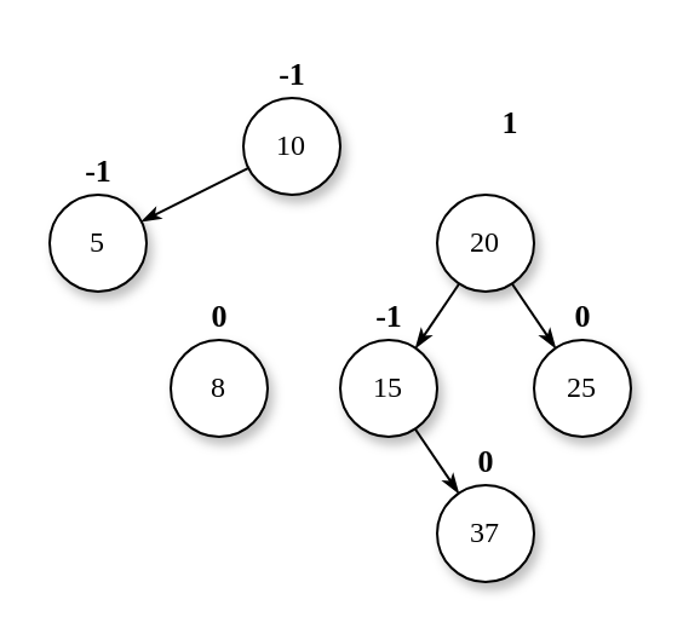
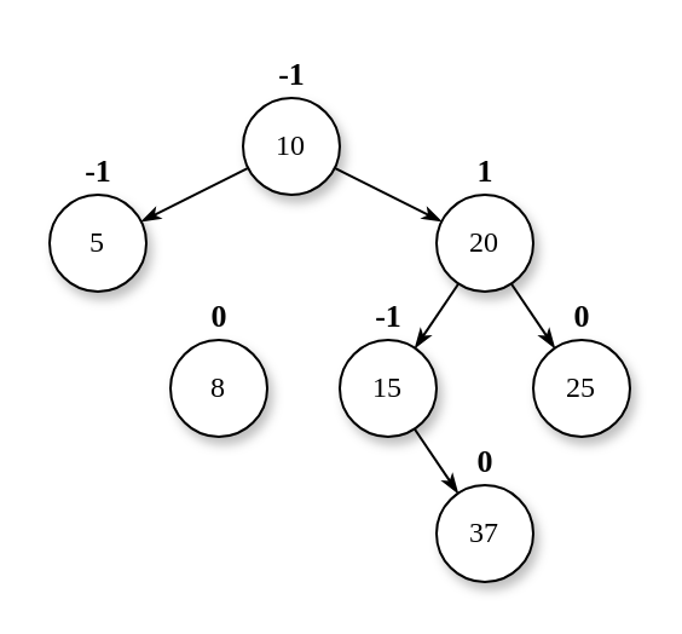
  <mxCell id="0" />
  <mxCell id="1" parent="0" />
  <mxCell id="2" value="" style="edgeStyle=none;orthogonalLoop=1;jettySize=auto;html=1;labelBackgroundColor=none;fontFamily=Verdana;fontSize=13;fontColor=#FFFFFF;startFill=0;endArrow=classicThin;endFill=1;startSize=5;endSize=5;strokeWidth=1;" parent="1" source="4" target="5" edge="1"><mxGeometry relative="1" as="geometry" /></mxCell>
+ <mxCell id="3" value="" style="edgeStyle=none;orthogonalLoop=1;jettySize=auto;html=1;labelBackgroundColor=none;fontFamily=Verdana;fontSize=13;fontColor=#FFFFFF;startFill=0;endArrow=classicThin;endFill=1;startSize=5;endSize=5;strokeWidth=1;" parent="1" source="4" target="9" edge="1"><mxGeometry relative="1" as="geometry" /></mxCell>
  <mxCell id="4" value="10" style="ellipse;whiteSpace=wrap;html=1;rounded=0;shadow=1;comic=0;labelBackgroundColor=none;strokeWidth=1;fontFamily=Verdana;fontSize=12;align=center;" parent="1" vertex="1"><mxGeometry x="100" y="40" width="40" height="40" as="geometry" /></mxCell>
  <mxCell id="5" value="5" style="ellipse;whiteSpace=wrap;html=1;rounded=0;shadow=1;comic=0;labelBackgroundColor=none;strokeWidth=1;fontFamily=Verdana;fontSize=12;align=center;" parent="1" vertex="1"><mxGeometry x="20" y="80" width="40" height="40" as="geometry" /></mxCell>
  <mxCell id="6" value="8" style="ellipse;whiteSpace=wrap;html=1;rounded=0;shadow=1;comic=0;labelBackgroundColor=none;strokeWidth=1;fontFamily=Verdana;fontSize=12;align=center;" parent="1" vertex="1"><mxGeometry x="70" y="140" width="40" height="40" as="geometry" /></mxCell>
  <mxCell id="7" value="" style="edgeStyle=none;orthogonalLoop=1;jettySize=auto;html=1;labelBackgroundColor=none;fontFamily=Verdana;fontSize=13;fontColor=#FFFFFF;startFill=0;endArrow=classicThin;endFill=1;startSize=5;endSize=5;strokeWidth=1;" parent="1" source="9" target="11" edge="1"><mxGeometry relative="1" as="geometry" /></mxCell>
  <mxCell id="8" value="" style="edgeStyle=none;orthogonalLoop=1;jettySize=auto;html=1;labelBackgroundColor=none;fontFamily=Verdana;fontSize=13;fontColor=#FFFFFF;startFill=0;endArrow=classicThin;endFill=1;startSize=5;endSize=5;strokeWidth=1;" parent="1" source="9" target="12" edge="1"><mxGeometry relative="1" as="geometry" /></mxCell>
  <mxCell id="9" value="20" style="ellipse;whiteSpace=wrap;html=1;rounded=0;shadow=1;comic=0;labelBackgroundColor=none;strokeWidth=1;fontFamily=Verdana;fontSize=12;align=center;" parent="1" vertex="1"><mxGeometry x="180" y="80" width="40" height="40" as="geometry" /></mxCell>
  <mxCell id="10" value="" style="edgeStyle=none;orthogonalLoop=1;jettySize=auto;html=1;labelBackgroundColor=none;fontFamily=Verdana;fontSize=13;fontColor=#FFFFFF;startFill=0;endArrow=classicThin;endFill=1;startSize=5;endSize=5;strokeWidth=1;" parent="1" source="11" target="13" edge="1"><mxGeometry relative="1" as="geometry" /></mxCell>
  <mxCell id="11" value="15" style="ellipse;whiteSpace=wrap;html=1;rounded=0;shadow=1;comic=0;labelBackgroundColor=none;strokeWidth=1;fontFamily=Verdana;fontSize=12;align=center;" parent="1" vertex="1"><mxGeometry x="140" y="140" width="40" height="40" as="geometry" /></mxCell>
  <mxCell id="12" value="25" style="ellipse;whiteSpace=wrap;html=1;rounded=0;shadow=1;comic=0;labelBackgroundColor=none;strokeWidth=1;fontFamily=Verdana;fontSize=12;align=center;" parent="1" vertex="1"><mxGeometry x="220" y="140" width="40" height="40" as="geometry" /></mxCell>
  <mxCell id="13" value="37" style="ellipse;whiteSpace=wrap;html=1;rounded=0;shadow=1;comic=0;labelBackgroundColor=none;strokeWidth=1;fontFamily=Verdana;fontSize=12;align=center;" parent="1" vertex="1"><mxGeometry x="180" y="200" width="40" height="40" as="geometry" /></mxCell>
  <mxCell id="14" value="&lt;font color=&quot;#000000&quot;&gt;&lt;b&gt;-1&lt;/b&gt;&lt;/font&gt;" style="text;html=1;resizable=0;autosize=1;align=center;verticalAlign=middle;points=[];fillColor=none;strokeColor=none;rounded=0;fontFamily=Verdana;fontSize=13;fontColor=#FFFFFF;" parent="1" vertex="1"><mxGeometry x="105" y="20" width="30" height="20" as="geometry" /></mxCell>
  <mxCell id="15" value="&lt;font color=&quot;#000000&quot;&gt;&lt;b&gt;-1&lt;/b&gt;&lt;/font&gt;" style="text;html=1;resizable=0;autosize=1;align=center;verticalAlign=middle;points=[];fillColor=none;strokeColor=none;rounded=0;fontFamily=Verdana;fontSize=13;fontColor=#FFFFFF;" parent="1" vertex="1"><mxGeometry x="25" y="60" width="30" height="20" as="geometry" /></mxCell>
  <mxCell id="16" value="&lt;font color=&quot;#000000&quot;&gt;&lt;b&gt;0&lt;/b&gt;&lt;/font&gt;" style="text;html=1;resizable=0;autosize=1;align=center;verticalAlign=middle;points=[];fillColor=none;strokeColor=none;rounded=0;fontFamily=Verdana;fontSize=13;fontColor=#FFFFFF;" parent="1" vertex="1"><mxGeometry x="80" y="120" width="20" height="20" as="geometry" /></mxCell>
- <mxCell id="17" value="&lt;font color=&quot;#000000&quot;&gt;&lt;b&gt;1&lt;/b&gt;&lt;/font&gt;" style="text;html=1;resizable=0;autosize=1;align=center;verticalAlign=middle;points=[];fillColor=none;strokeColor=none;rounded=0;fontFamily=Verdana;fontSize=13;fontColor=#FFFFFF;" parent="1" vertex="1"><mxGeometry x="200" y="40" width="20" height="20" as="geometry" /></mxCell>
+ <mxCell id="17" value="&lt;font color=&quot;#000000&quot;&gt;&lt;b&gt;1&lt;/b&gt;&lt;/font&gt;" style="text;html=1;resizable=0;autosize=1;align=center;verticalAlign=middle;points=[];fillColor=none;strokeColor=none;rounded=0;fontFamily=Verdana;fontSize=13;fontColor=#FFFFFF;" parent="1" vertex="1"><mxGeometry x="190" y="60" width="20" height="20" as="geometry" /></mxCell>
  <mxCell id="18" value="&lt;font color=&quot;#000000&quot;&gt;&lt;b&gt;-1&lt;/b&gt;&lt;/font&gt;" style="text;html=1;resizable=0;autosize=1;align=center;verticalAlign=middle;points=[];fillColor=none;strokeColor=none;rounded=0;fontFamily=Verdana;fontSize=13;fontColor=#FFFFFF;" parent="1" vertex="1"><mxGeometry x="145" y="120" width="30" height="20" as="geometry" /></mxCell>
  <mxCell id="19" value="&lt;font color=&quot;#000000&quot;&gt;&lt;b&gt;0&lt;/b&gt;&lt;/font&gt;" style="text;html=1;resizable=0;autosize=1;align=center;verticalAlign=middle;points=[];fillColor=none;strokeColor=none;rounded=0;fontFamily=Verdana;fontSize=13;fontColor=#FFFFFF;" parent="1" vertex="1"><mxGeometry x="230" y="120" width="20" height="20" as="geometry" /></mxCell>
  <mxCell id="20" value="&lt;font color=&quot;#000000&quot;&gt;&lt;b&gt;0&lt;/b&gt;&lt;/font&gt;" style="text;html=1;resizable=0;autosize=1;align=center;verticalAlign=middle;points=[];fillColor=none;strokeColor=none;rounded=0;fontFamily=Verdana;fontSize=13;fontColor=#FFFFFF;" parent="1" vertex="1"><mxGeometry x="190" y="180" width="20" height="20" as="geometry" /></mxCell>
